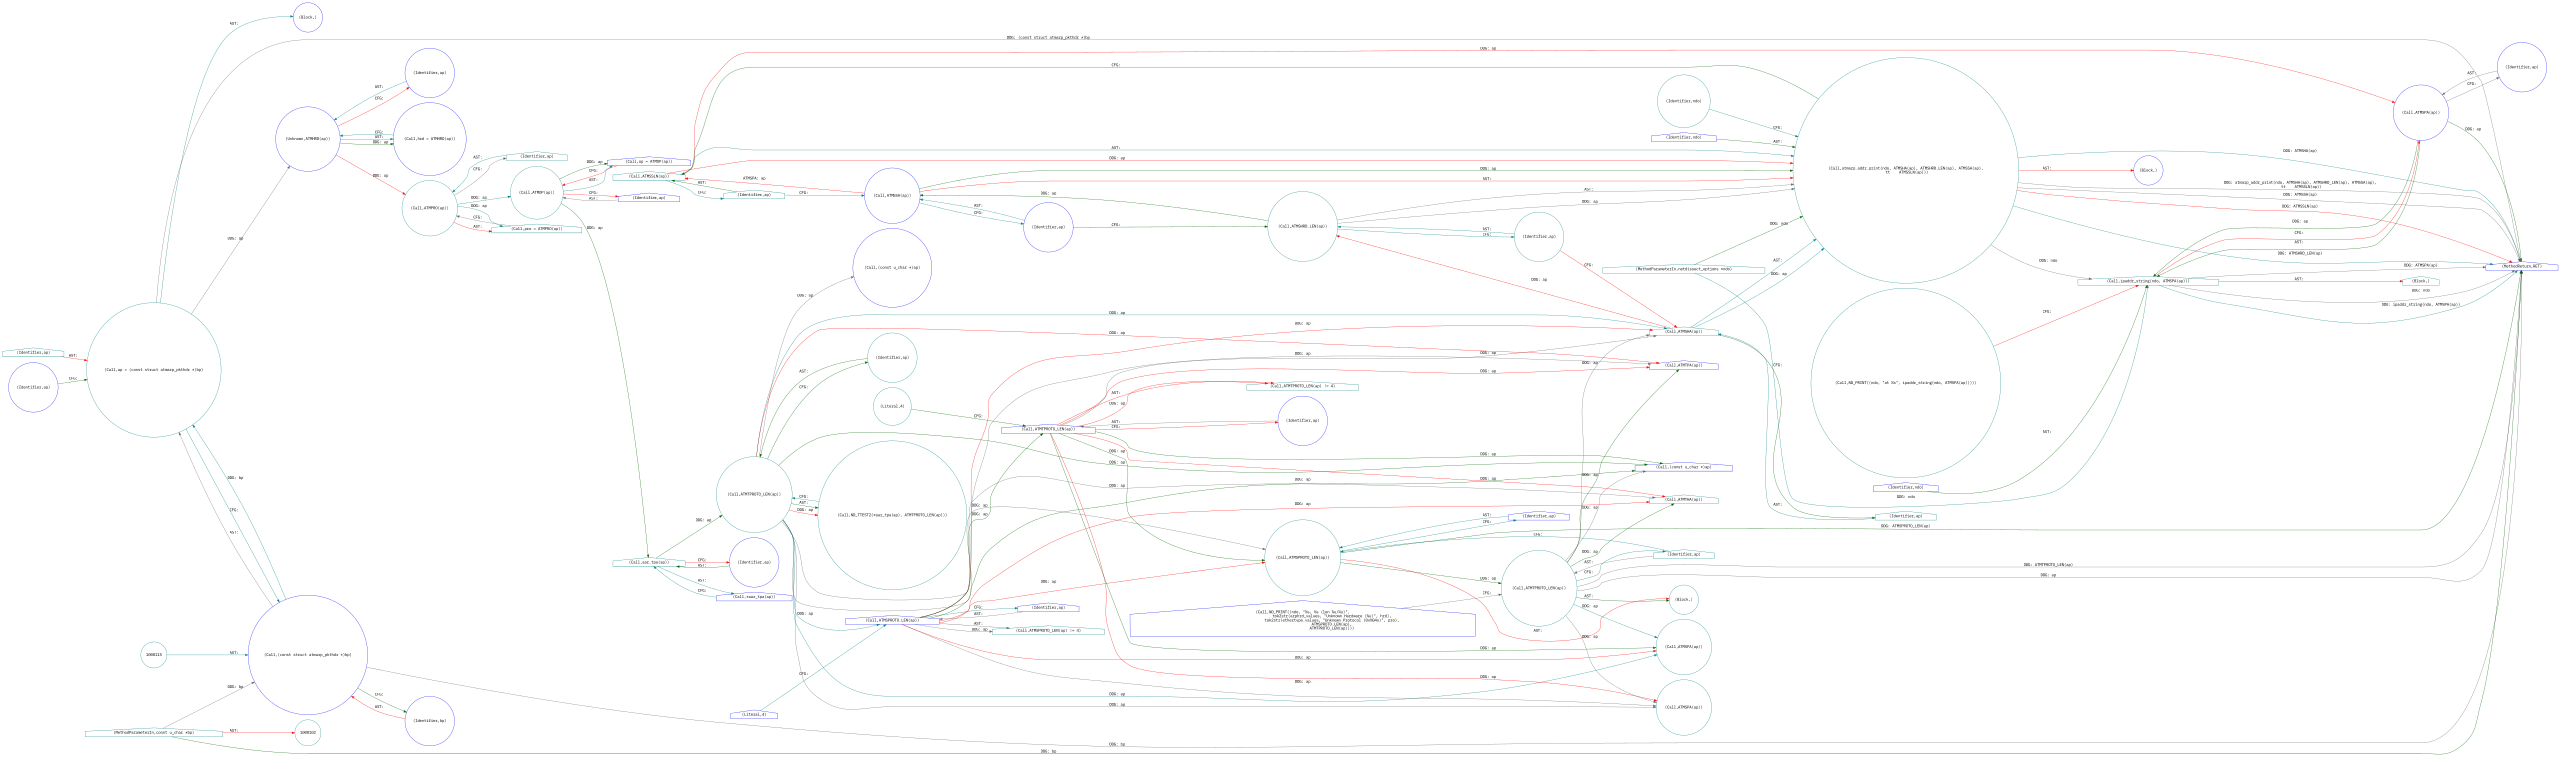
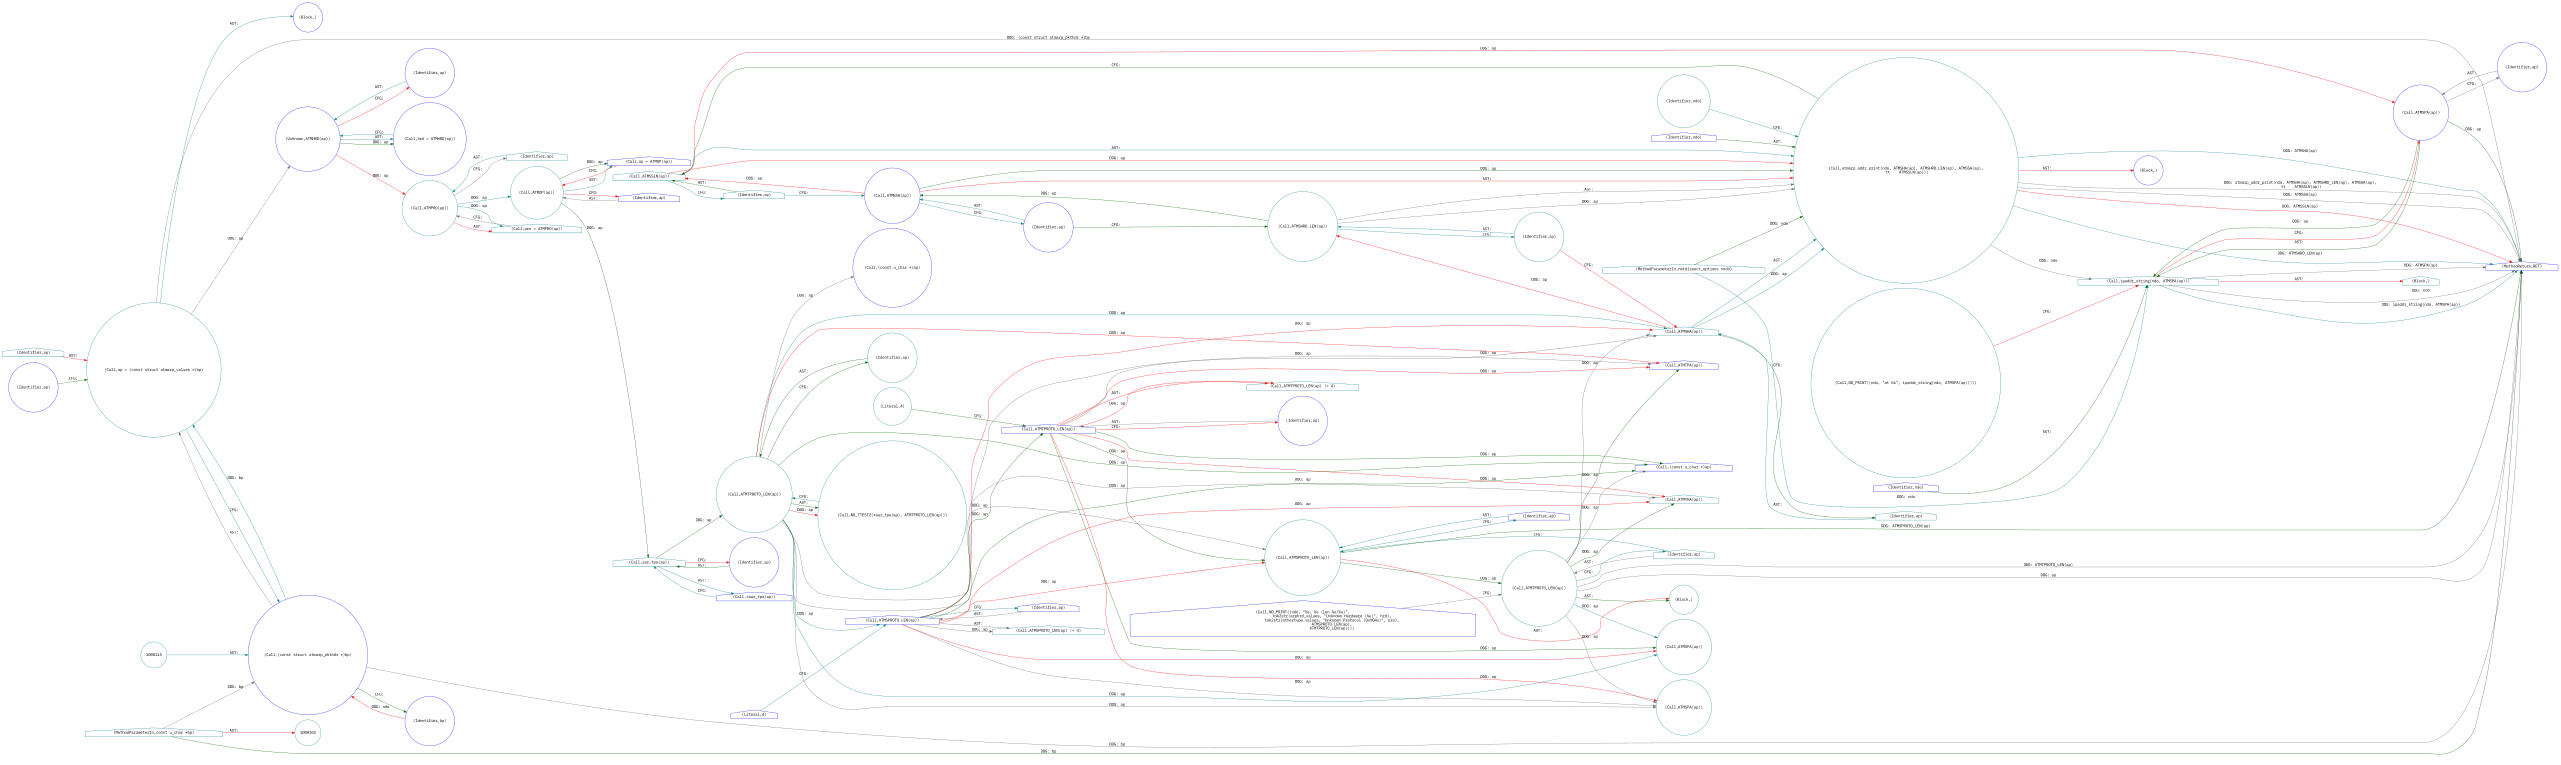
  digraph {
    fontname="IBM Plex Mono"
    rankdir=LR
    node [color=teal fontname="IBM Plex Mono" shape=circle]
    edge [color=teal fontname="IBM Plex Mono"]
    n1 [label="(Call,ATMSSLN(ap))" shape=house]
    n2 [label="(Call,atmarp_addr_print(ndo, ATMSHA(ap), ATMSHRD_LEN(ap), ATMSSA(ap),\n \t\t    ATMSSLN(ap)))"]
    n3 [color=blue label="(Call,ATMSPA(ap))"]
    n4 [label="(Identifier,ap)" shape=house]
    n5 [color=blue label="(MethodReturn,RET)" shape=house]
    n6 [label="(Call,ipaddr_string(ndo, ATMSPA(ap)))" shape=house]
    n7 [color=blue label="(Block,)"]
    n8 [color=blue label="(Identifier,ap)"]
    n9 [color=blue label="(Call,ATMSSA(ap))"]
    n10 [color=blue label="(Identifier,ap)"]
    n11 [label="(Call,ATMSHRD_LEN(ap))"]
    n12 [label="(Identifier,ap)"]
    n13 [label="(Call,ATMSHA(ap))" shape=house]
    n14 [label="(Identifier,ap)" shape=house]
    n15 [label="(Call,ATMTPROTO_LEN(ap))"]
    n16 [color=blue label="(Call,ATMSPROTO_LEN(ap))" shape=house]
    n17 [label="(Call,ATMSPROTO_LEN(ap))"]
    n18 [color=blue label="(Call,(const u_char *)ap)"]
    n19 [label="(Identifier,ap)"]
    n20 [color=blue label="(Call,ATMTPA(ap))" shape=house]
    n21 [label="(Call,ATMTHA(ap))" shape=house]
    n22 [label="(Call,ATMSPA(ap))"]
    n23 [label="(Call,ND_TTEST2(*aar_tpa(ap), ATMTPROTO_LEN(ap)))"]
    n24 [color=blue label="(Call,(const u_char *)ap)" shape=house]
    n25 [label="(Call,ATMSPA(ap))"]
    n26 [color=blue label="(Call,ATMTPROTO_LEN(ap))" shape=house]
    n27 [color=blue label="(Identifier,ap)" shape=house]
    n28 [label="(Call,ATMSPROTO_LEN(ap) != 4)" shape=house]
    n29 [label="(Call,ATMTPROTO_LEN(ap))"]
    n30 [label="(Block,)"]
    n31 [color=blue label="(Identifier,ap)" shape=house]
    n32 [label="(Call,aar_tpa(ap))" shape=house]
    n33 [color=blue label="(Identifier,ap)"]
    n34 [color=blue label="(Call,*aar_tpa(ap))" shape=house]
    n35 [label="(Call,ATMOP(ap))"]
    n36 [color=blue label="(Call,op = ATMOP(ap))" shape=house]
    n37 [color=blue label="(Identifier,ap)" shape=house]
    n38 [label="(Call,ATMPRO(ap))"]
    n39 [label="(Identifier,ap)" shape=house]
    n40 [label="(Call,pro = ATMPRO(ap))" shape=house]
    n41 [color=blue label="(Unknown,ATMHRD(ap))"]
    n42 [color=blue label="(Call,hrd = ATMHRD(ap))"]
    n43 [color=blue label="(Identifier,ap)"]
-   n44 [label="(Call,ap = (const struct atmarp_pkthdr *)bp)"]
+   n44 [label="(Call,ap = (const struct atmarp_values *)bp)"]
    n45 [color=blue label="(Call,(const struct atmarp_pkthdr *)bp)"]
    n46 [color=blue label="(Block,)"]
    n47 [color=blue label="(Identifier,bp)"]
    n48 [label="(MethodParameterIn,const u_char *bp)" shape=house]
    1000102
    n50 [label="(Call,ATMTPROTO_LEN(ap) != 4)" shape=house]
    n51 [color=blue label="(Identifier,ap)"]
    n52 [label="(Identifier,ap)" shape=house]
    n53 [label="(Block,)" shape=house]
    n54 [color=blue label="(Identifier,ndo)" shape=house]
    n55 [label="(Literal,4)"]
    n56 [label="(Identifier,ap)" shape=house]
    n57 [label="(MethodParameterIn,netdissect_options *ndo)" shape=house]
    n58 [label="(Call,ND_PRINT((ndo, \"at %s\", ipaddr_string(ndo, ATMSPA(ap)))))"]
    n59 [color=blue label="(Identifier,ap)"]
    n60 [label="(Identifier,ndo)"]
    n61 [color=blue label="(Literal,4)" shape=house]
    n62 [color=blue label="(Call,ND_PRINT((ndo, \"%s, %s (len %u/%u)\",\n                          tok2str(arphrd_values, \"Unknown Hardware (%u)\", hrd),\n                          tok2str(ethertype_values, \"Unknown Protocol (0x%04x)\", pro),\n                          ATMSPROTO_LEN(ap),\n                          ATMTPROTO_LEN(ap))))" shape=house]
    n63 [color=blue label="(Identifier,ndo)" shape=house]
    1000115
    n1 -> n2 [label="AST: "]
    n1 -> n2 [color=red label="DDG: ap"]
    n1 -> n3 [color=red label="DDG: ap"]
    n1 -> n4 [label="CFG: "]
    n2 -> n1 [color=darkgreen label="CFG: "]
    n2 -> n5 [color=gray40 label="DDG: atmarp_addr_print(ndo, ATMSHA(ap), ATMSHRD_LEN(ap), ATMSSA(ap),\n \t\t    ATMSSLN(ap))"]
    n2 -> n5 [color=gray40 label="DDG: ATMSSA(ap)"]
    n2 -> n5 [color=red label="DDG: ATMSSLN(ap)"]
    n2 -> n5 [label="DDG: ATMSHRD_LEN(ap)"]
    n2 -> n5 [label="DDG: ATMSHA(ap)"]
    n2 -> n6 [color=gray40 label="DDG: ndo"]
    n2 -> n7 [color=red label="AST: "]
    n3 -> n5 [color=darkgreen label="DDG: ap"]
    n3 -> n6 [color=darkgreen label="AST: "]
    n3 -> n6 [color=darkgreen label="DDG: ap"]
    n3 -> n8 [color=gray40 label="CFG: "]
    n4 -> n1 [color=darkgreen label="AST: "]
    n4 -> n9 [label="CFG: "]
    n6 -> n3 [color=red label="CFG: "]
    n6 -> n5 [color=gray40 label="DDG: ndo"]
    n6 -> n5 [label="DDG: ipaddr_string(ndo, ATMSPA(ap))"]
    n6 -> n5 [color=gray40 label="DDG: ATMSPA(ap)"]
    n6 -> n53 [color=red label="AST: "]
    n8 -> n3 [color=gray40 label="AST: "]
-   n9 -> n1 [color=red label="ATMSPA: ap"]
+   n9 -> n1 [color=red label="DDG: ap"]
    n9 -> n2 [color=red label="AST: "]
    n9 -> n2 [color=darkgreen label="DDG: ap"]
    n9 -> n10 [label="CFG: "]
    n10 -> n9 [label="AST: "]
    n10 -> n11 [color=darkgreen label="CFG: "]
    n11 -> n2 [color=gray40 label="AST: "]
    n11 -> n2 [color=gray40 label="DDG: ap"]
    n11 -> n9 [color=darkgreen label="DDG: ap"]
    n11 -> n12 [label="CFG: "]
    n12 -> n11 [label="AST: "]
    n12 -> n13 [color=red label="CFG: "]
    n13 -> n2 [label="AST: "]
    n13 -> n2 [label="DDG: ap"]
    n13 -> n11 [color=red label="DDG: ap"]
    n13 -> n14 [color=darkgreen label="CFG: "]
    n14 -> n13 [label="AST: "]
    n15 -> n13 [label="DDG: ap"]
    n15 -> n16 [label="DDG: ap"]
    n15 -> n17 [color=gray40 label="DDG: ap"]
    n15 -> n18 [color=gray40 label="DDG: ap"]
    n15 -> n19 [color=darkgreen label="CFG: "]
    n15 -> n20 [color=red label="DDG: ap"]
    n15 -> n21 [color=gray40 label="DDG: ap"]
    n15 -> n22 [color=gray40 label="DDG: ap"]
    n15 -> n23 [color=darkgreen label="AST: "]
    n15 -> n23 [color=red label="DDG: ap"]
    n15 -> n24 [color=darkgreen label="DDG: ap"]
    n15 -> n25 [label="DDG: ap"]
    n16 -> n13 [color=red label="DDG: ap"]
    n16 -> n17 [color=red label="DDG: ap"]
    n16 -> n20 [color=gray40 label="DDG: ap"]
    n16 -> n21 [color=red label="DDG: ap"]
    n16 -> n22 [color=gray40 label="DDG: ap"]
    n16 -> n24 [color=darkgreen label="DDG: ap"]
    n16 -> n25 [color=red label="DDG: ap"]
    n16 -> n26 [color=darkgreen label="DDG: ap"]
    n16 -> n27 [label="CFG: "]
    n16 -> n28 [color=gray40 label="AST: "]
    n16 -> n28 [color=gray40 label="DDG: ap"]
    n17 -> n5 [color=darkgreen label="DDG: ATMSPROTO_LEN(ap)"]
    n17 -> n29 [color=darkgreen label="DDG: ap"]
    n17 -> n30 [color=red label="AST: "]
    n17 -> n31 [label="CFG: "]
    n19 -> n15 [color=darkgreen label="AST: "]
    n23 -> n15 [label="CFG: "]
    n26 -> n13 [color=gray40 label="DDG: ap"]
    n26 -> n17 [color=darkgreen label="DDG: ap"]
    n26 -> n20 [color=red label="DDG: ap"]
    n26 -> n21 [color=red label="DDG: ap"]
    n26 -> n22 [color=red label="DDG: ap"]
    n26 -> n24 [color=darkgreen label="DDG: ap"]
    n26 -> n25 [color=darkgreen label="DDG: ap"]
    n26 -> n50 [color=red label="AST: "]
    n26 -> n50 [color=red label="DDG: ap"]
    n26 -> n51 [color=red label="CFG: "]
    n27 -> n16 [color=gray40 label="AST: "]
    n29 -> n5 [color=gray40 label="DDG: ap"]
    n29 -> n5 [color=gray40 label="DDG: ATMTPROTO_LEN(ap)"]
    n29 -> n13 [color=gray40 label="DDG: ap"]
    n29 -> n20 [color=darkgreen label="DDG: ap"]
    n29 -> n21 [color=darkgreen label="DDG: ap"]
    n29 -> n22 [color=gray40 label="DDG: ap"]
    n29 -> n24 [color=gray40 label="DDG: ap"]
    n29 -> n25 [label="DDG: ap"]
    n29 -> n30 [color=darkgreen label="AST: "]
    n29 -> n52 [label="CFG: "]
    n31 -> n17 [label="AST: "]
    n32 -> n15 [color=darkgreen label="DDG: ap"]
    n32 -> n33 [color=red label="CFG: "]
    n32 -> n34 [label="AST: "]
    n33 -> n32 [color=darkgreen label="AST: "]
    n34 -> n32 [label="CFG: "]
    n35 -> n32 [color=darkgreen label="DDG: ap"]
    n35 -> n36 [label="AST: "]
    n35 -> n36 [color=darkgreen label="DDG: ap"]
    n35 -> n37 [color=red label="CFG: "]
    n36 -> n35 [color=red label="CFG: "]
    n37 -> n35 [color=gray40 label="AST: "]
    n38 -> n35 [label="DDG: ap"]
    n38 -> n39 [color=gray40 label="CFG: "]
    n38 -> n40 [color=red label="AST: "]
    n38 -> n40 [label="DDG: ap"]
    n39 -> n38 [label="AST: "]
    n40 -> n38 [color=gray40 label="CFG: "]
    n41 -> n38 [color=red label="DDG: ap"]
    n41 -> n42 [label="AST: "]
    n41 -> n42 [color=darkgreen label="DDG: ap"]
    n41 -> n43 [color=red label="CFG: "]
    n42 -> n41 [label="CFG: "]
    n43 -> n41 [label="AST: "]
    n44 -> n5 [color=gray40 label="DDG: (const struct atmarp_pkthdr *)bp"]
    n44 -> n41 [color=gray40 label="DDG: ap"]
    n44 -> n45 [label="CFG: "]
    n44 -> n46 [label="AST: "]
    n45 -> n5 [color=gray40 label="DDG: bp"]
    n45 -> n44 [color=gray40 label="AST: "]
    n45 -> n44 [label="DDG: bp"]
    n45 -> n47 [color=darkgreen label="CFG: "]
-   n47 -> n45 [color=red label="AST: "]
+   n47 -> n45 [color=red label="DDG: ndo"]
    n48 -> n5 [color=darkgreen label="DDG: bp"]
    n48 -> n45 [color=gray40 label="DDG: bp"]
    n48 -> 1000102 [color=red label="AST: "]
    n51 -> n26 [color=gray40 label="AST: "]
    n52 -> n17 [label="CFG: "]
    n52 -> n29 [color=gray40 label="AST: "]
    n54 -> n6 [color=darkgreen label="AST: "]
    n55 -> n26 [color=darkgreen label="CFG: "]
    n56 -> n44 [color=red label="AST: "]
    n57 -> n2 [color=darkgreen label="DDG: ndo"]
    n57 -> n6 [label="DDG: ndo"]
    n58 -> n6 [color=red label="CFG: "]
    n59 -> n44 [color=darkgreen label="CFG: "]
    n60 -> n2 [label="CFG: "]
    n61 -> n16 [label="CFG: "]
    n62 -> n29 [color=gray40 label="CFG: "]
    n63 -> n2 [color=darkgreen label="AST: "]
    1000115 -> n45 [label="AST: "]
  }
